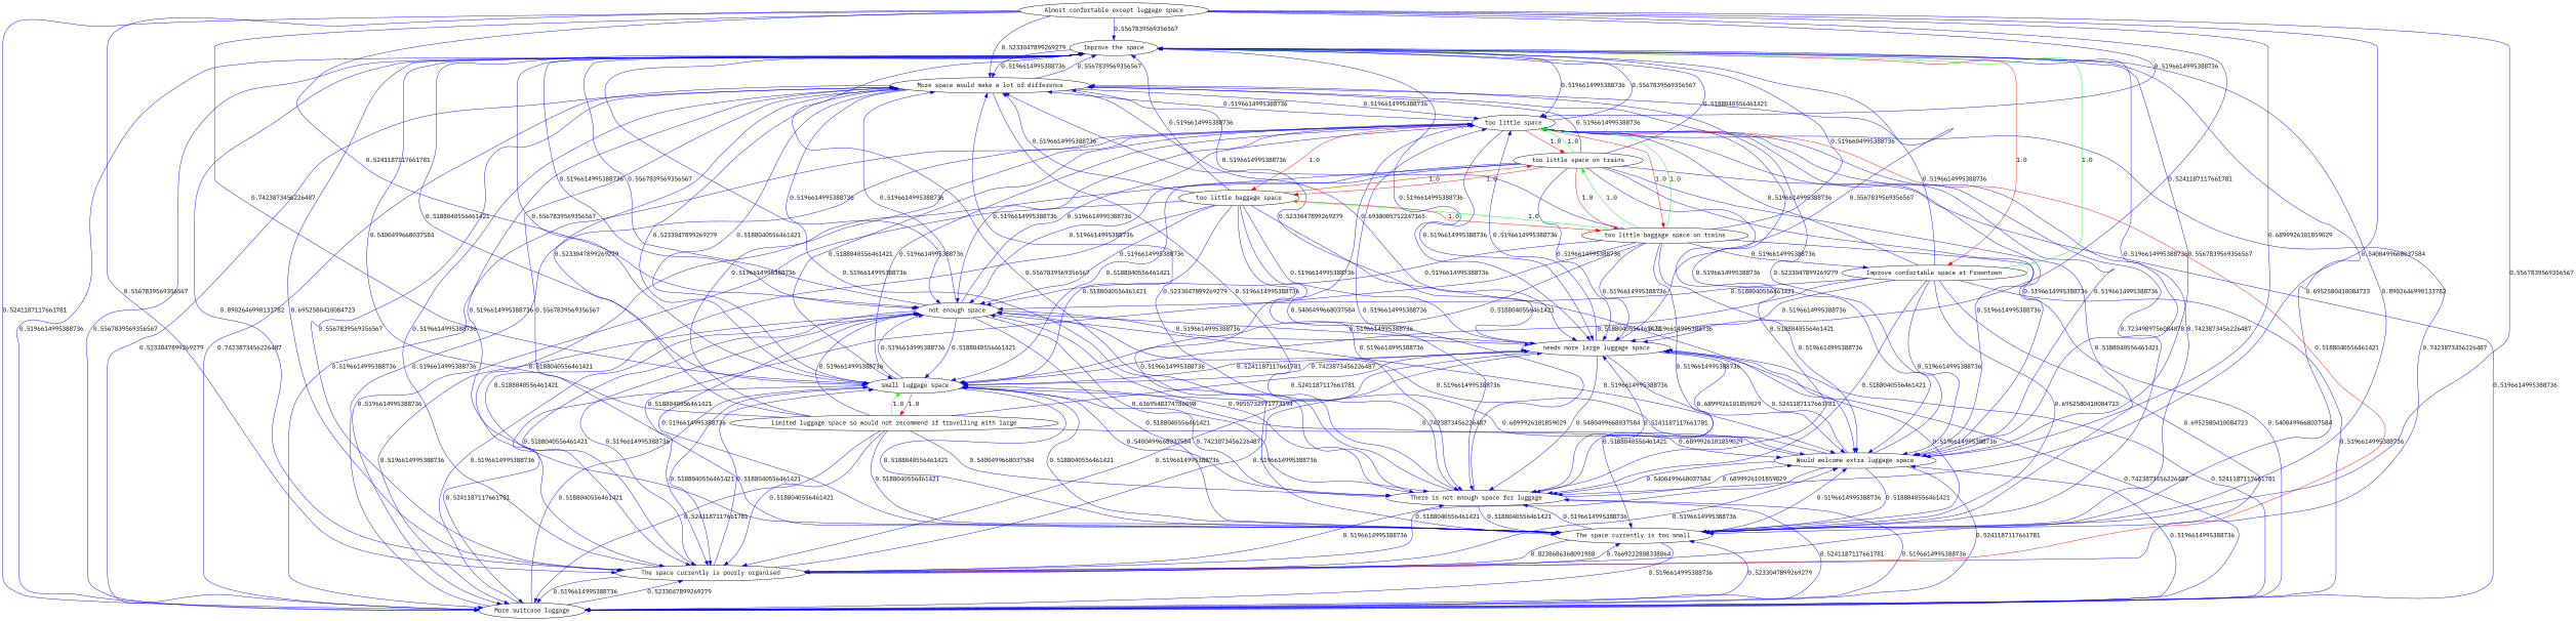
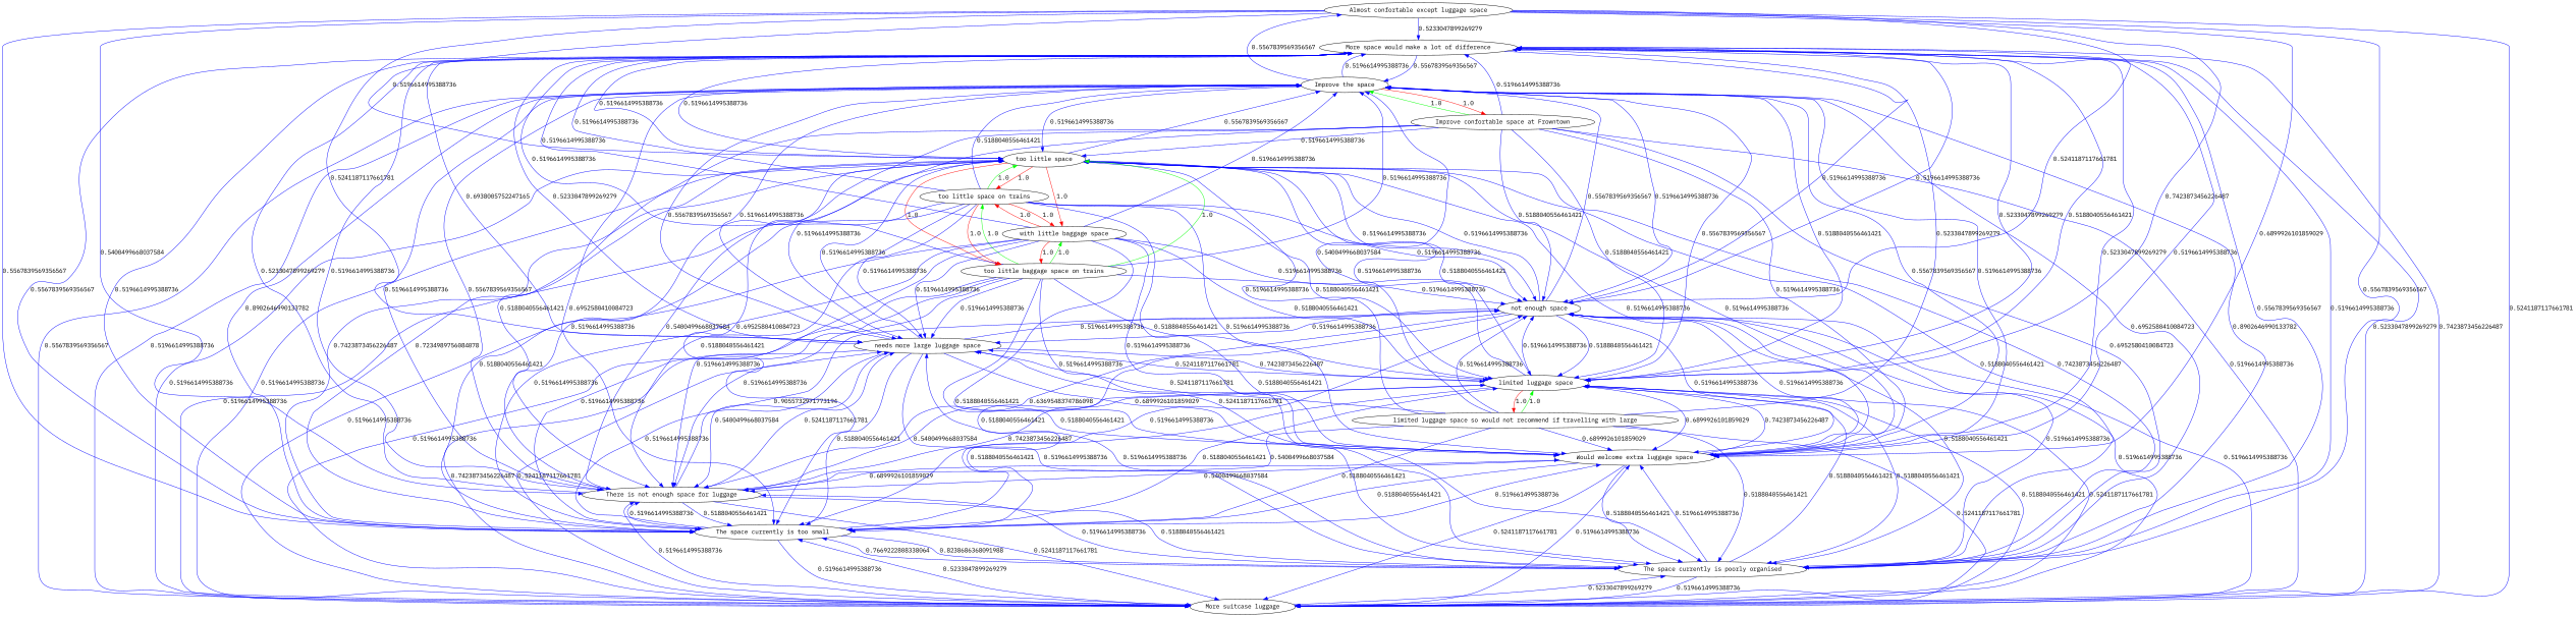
  digraph {
    fontname="IBM Plex Mono"
    node [fontname="IBM Plex Mono"]
    edge [color=blue fontname="IBM Plex Mono"]
    "Almost confortable except luggage space"
    "Improve the space"
    "More space would make a lot of difference"
    n4 [label="More suitcase luggage"]
    "The space currently is poorly organised"
    "The space currently is too small"
    "There is not enough space for luggage"
    "Would welcome extra luggage space"
-   "limited luggage space" [label="small luggage space"]
+   "limited luggage space"
    "needs more large luggage space"
    "not enough space"
    "too little space"
    n13 [label="Improve confortable space at Frowntown"]
    "limited luggage space so would not recommend if travelling with large"
    "too little baggage space on trains"
-   "too little baggage space"
+   "too little baggage space" [label="with little baggage space"]
    "too little space on trains"
-   "Almost confortable except luggage space" -> "Improve the space" [label=0.5567839569356567]
+   "Improve the space" -> "Almost confortable except luggage space" [label=0.5567839569356567]
    "Almost confortable except luggage space" -> "More space would make a lot of difference" [label=0.5233047899269279]
    "Almost confortable except luggage space" -> n4 [label=0.5241187117661781]
    "Almost confortable except luggage space" -> "The space currently is poorly organised" [label=0.5567839569356567]
    "Almost confortable except luggage space" -> "The space currently is too small" [label=0.5567839569356567]
    "Almost confortable except luggage space" -> "There is not enough space for luggage" [label=0.5400499668037584]
    "Almost confortable except luggage space" -> "Would welcome extra luggage space" [label=0.6899926101859029]
    "Almost confortable except luggage space" -> "limited luggage space" [label=0.7423873456226487]
    "Almost confortable except luggage space" -> "needs more large luggage space" [label=0.5241187117661781]
    "Almost confortable except luggage space" -> "not enough space" [label=0.5241187117661781]
    "Almost confortable except luggage space" -> "too little space" [label=0.5196614995388736]
    "Improve the space" -> "More space would make a lot of difference" [label=0.5196614995388736]
    "Improve the space" -> n4 [label=0.5196614995388736]
    "Improve the space" -> "The space currently is poorly organised" [label=0.6952580410084723]
    "Improve the space" -> "The space currently is too small" [label=0.6952580410084723]
    "Improve the space" -> "There is not enough space for luggage" [label=0.5196614995388736]
    "Improve the space" -> "Would welcome extra luggage space" [label=0.5196614995388736]
    "Improve the space" -> "limited luggage space" [label=0.5188040556461421]
    "Improve the space" -> "needs more large luggage space" [label=0.5196614995388736]
    "Improve the space" -> "not enough space" [label=0.5196614995388736]
    "Improve the space" -> "too little space" [label=0.5196614995388736]
    "Improve the space" -> n13 [color=red label=1.0]
    "More space would make a lot of difference" -> "Improve the space" [label=0.5567839569356567]
    "More space would make a lot of difference" -> n4 [label=0.7423873456226487]
    "More space would make a lot of difference" -> "The space currently is poorly organised" [label=0.5567839569356567]
    "More space would make a lot of difference" -> "The space currently is too small" [label=0.5567839569356567]
    "More space would make a lot of difference" -> "There is not enough space for luggage" [label=0.5196614995388736]
    "More space would make a lot of difference" -> "Would welcome extra luggage space" [label=0.5196614995388736]
    "More space would make a lot of difference" -> "limited luggage space" [label=0.5188040556461421]
    "More space would make a lot of difference" -> "needs more large luggage space" [label=0.6938005752247165]
    "More space would make a lot of difference" -> "not enough space" [label=0.5196614995388736]
    "More space would make a lot of difference" -> "too little space" [label=0.5196614995388736]
    n4 -> "Improve the space" [label=0.5567839569356567]
    n4 -> "More space would make a lot of difference" [label=0.5233047899269279]
    n4 -> "The space currently is poorly organised" [label=0.5233047899269279]
    n4 -> "The space currently is too small" [label=0.5233047899269279]
    n4 -> "There is not enough space for luggage" [label=0.5196614995388736]
    n4 -> "Would welcome extra luggage space" [label=0.5196614995388736]
    n4 -> "limited luggage space" [label=0.5188040556461421]
    n4 -> "needs more large luggage space" [label=0.5241187117661781]
    n4 -> "not enough space" [label=0.5196614995388736]
    n4 -> "too little space" [label=0.5196614995388736]
    "The space currently is poorly organised" -> "Improve the space" [label=0.8902646990133782]
    "The space currently is poorly organised" -> "More space would make a lot of difference" [label=0.5196614995388736]
    "The space currently is poorly organised" -> n4 [label=0.5196614995388736]
    "The space currently is poorly organised" -> "The space currently is too small" [label=0.7669222808338064]
    "The space currently is poorly organised" -> "There is not enough space for luggage" [label=0.5196614995388736]
    "The space currently is poorly organised" -> "Would welcome extra luggage space" [label=0.5196614995388736]
    "The space currently is poorly organised" -> "limited luggage space" [label=0.5188040556461421]
    "The space currently is poorly organised" -> "needs more large luggage space" [label=0.5196614995388736]
    "The space currently is poorly organised" -> "not enough space" [label=0.5196614995388736]
    "The space currently is poorly organised" -> "too little space" [label=0.7423873456226487]
    "The space currently is too small" -> "Improve the space" [label=0.8902646990133782]
    "The space currently is too small" -> "More space would make a lot of difference" [label=0.5196614995388736]
    "The space currently is too small" -> n4 [label=0.5196614995388736]
    "The space currently is too small" -> "The space currently is poorly organised" [label=0.8238686368091988]
    "The space currently is too small" -> "There is not enough space for luggage" [label=0.5196614995388736]
    "The space currently is too small" -> "Would welcome extra luggage space" [label=0.5196614995388736]
    "The space currently is too small" -> "limited luggage space" [label=0.5188040556461421]
    "The space currently is too small" -> "needs more large luggage space" [label=0.5196614995388736]
    "The space currently is too small" -> "not enough space" [label=0.5196614995388736]
    "The space currently is too small" -> "too little space" [label=0.7423873456226487]
    "There is not enough space for luggage" -> "Improve the space" [label=0.5567839569356567]
    "There is not enough space for luggage" -> "More space would make a lot of difference" [label=0.5233047899269279]
    "There is not enough space for luggage" -> n4 [label=0.5241187117661781]
+   "There is not enough space for luggage" -> "The space currently is poorly organised" [label=0.5188040556461421]
    "There is not enough space for luggage" -> "The space currently is too small" [label=0.5188040556461421]
    "There is not enough space for luggage" -> "Would welcome extra luggage space" [label=0.6899926101859029]
    "There is not enough space for luggage" -> "limited luggage space" [label=0.7423873456226487]
    "There is not enough space for luggage" -> "needs more large luggage space" [label=0.5241187117661781]
    "There is not enough space for luggage" -> "not enough space" [label=0.9055732971773194]
    "There is not enough space for luggage" -> "too little space" [label=0.5196614995388736]
    "Would welcome extra luggage space" -> "Improve the space" [label=0.5567839569356567]
    "Would welcome extra luggage space" -> "More space would make a lot of difference" [label=0.5233047899269279]
    "Would welcome extra luggage space" -> n4 [label=0.5241187117661781]
    "Would welcome extra luggage space" -> "The space currently is poorly organised" [label=0.5188040556461421]
    "Would welcome extra luggage space" -> "The space currently is too small" [label=0.5188040556461421]
    "Would welcome extra luggage space" -> "There is not enough space for luggage" [label=0.5400499668037584]
    "Would welcome extra luggage space" -> "limited luggage space" [label=0.7423873456226487]
    "Would welcome extra luggage space" -> "needs more large luggage space" [label=0.5241187117661781]
    "Would welcome extra luggage space" -> "not enough space" [label=0.5196614995388736]
    "Would welcome extra luggage space" -> "too little space" [label=0.5196614995388736]
    "limited luggage space" -> "Improve the space" [label=0.5567839569356567]
    "limited luggage space" -> "More space would make a lot of difference" [label=0.5233047899269279]
    "limited luggage space" -> n4 [label=0.5241187117661781]
    "limited luggage space" -> "The space currently is poorly organised" [label=0.5188040556461421]
    "limited luggage space" -> "The space currently is too small" [label=0.5188040556461421]
    "limited luggage space" -> "There is not enough space for luggage" [label=0.5400499668037584]
    "limited luggage space" -> "Would welcome extra luggage space" [label=0.6899926101859029]
    "limited luggage space" -> "needs more large luggage space" [label=0.5241187117661781]
    "limited luggage space" -> "not enough space" [label=0.5196614995388736]
    "limited luggage space" -> "too little space" [label=0.5196614995388736]
    "limited luggage space" -> "limited luggage space so would not recommend if travelling with large" [color=red label=1.0]
    "needs more large luggage space" -> "Improve the space" [label=0.5567839569356567]
    "needs more large luggage space" -> "More space would make a lot of difference" [label=0.5233047899269279]
    "needs more large luggage space" -> n4 [label=0.7423873456226487]
    "needs more large luggage space" -> "The space currently is poorly organised" [label=0.5196614995388736]
    "needs more large luggage space" -> "The space currently is too small" [label=0.5188040556461421]
    "needs more large luggage space" -> "There is not enough space for luggage" [label=0.5400499668037584]
    "needs more large luggage space" -> "Would welcome extra luggage space" [label=0.6899926101859029]
    "needs more large luggage space" -> "limited luggage space" [label=0.7423873456226487]
    "needs more large luggage space" -> "not enough space" [label=0.5196614995388736]
    "needs more large luggage space" -> "too little space" [label=0.5196614995388736]
    "not enough space" -> "Improve the space" [label=0.5567839569356567]
    "not enough space" -> "More space would make a lot of difference" [label=0.5196614995388736]
    "not enough space" -> n4 [label=0.5196614995388736]
    "not enough space" -> "The space currently is poorly organised" [label=0.5188040556461421]
    "not enough space" -> "The space currently is too small" [label=0.5188040556461421]
    "not enough space" -> "There is not enough space for luggage" [label=0.6369548374786098]
    "not enough space" -> "Would welcome extra luggage space" [label=0.5196614995388736]
    "not enough space" -> "limited luggage space" [label=0.5188040556461421]
    "not enough space" -> "needs more large luggage space" [label=0.5196614995388736]
    "not enough space" -> "too little space" [label=0.5196614995388736]
    "too little space" -> "Improve the space" [label=0.5567839569356567]
    "too little space" -> "More space would make a lot of difference" [label=0.5196614995388736]
    "too little space" -> n4 [label=0.5196614995388736]
-   "too little space" -> "The space currently is poorly organised" [color=red label=0.5188040556461421]
+   "too little space" -> "The space currently is poorly organised" [label=0.5188040556461421]
    "too little space" -> "The space currently is too small" [label=0.7234989756084078]
    "too little space" -> "There is not enough space for luggage" [label=0.5400499668037584]
    "too little space" -> "Would welcome extra luggage space" [label=0.5196614995388736]
    "too little space" -> "limited luggage space" [label=0.5188040556461421]
-   "too little space" -> "needs more large luggage space" [label=0.5196614995388736]
    "too little space" -> "not enough space" [label=0.5196614995388736]
    "too little space" -> "too little baggage space on trains" [color=red label=1.0]
    "too little space" -> "too little baggage space" [color=red label=1.0]
    "too little space" -> "too little space on trains" [color=red label=1.0]
    n13 -> "Improve the space" [color=green label=1.0]
    n13 -> "More space would make a lot of difference" [label=0.5196614995388736]
    n13 -> n4 [label=0.5196614995388736]
    n13 -> "The space currently is poorly organised" [label=0.6952580410084723]
    n13 -> "The space currently is too small" [label=0.6952580410084723]
    n13 -> "There is not enough space for luggage" [label=0.5188040556461421]
    n13 -> "Would welcome extra luggage space" [label=0.5196614995388736]
    n13 -> "limited luggage space" [label=0.5188040556461421]
    n13 -> "needs more large luggage space" [label=0.5196614995388736]
    n13 -> "not enough space" [label=0.5188040556461421]
    n13 -> "too little space" [label=0.5196614995388736]
    "limited luggage space so would not recommend if travelling with large" -> "Improve the space" [label=0.5400499668037584]
    "limited luggage space so would not recommend if travelling with large" -> "More space would make a lot of difference" [label=0.5233047899269279]
    "limited luggage space so would not recommend if travelling with large" -> n4 [label=0.5241187117661781]
    "limited luggage space so would not recommend if travelling with large" -> "The space currently is poorly organised" [label=0.5188040556461421]
    "limited luggage space so would not recommend if travelling with large" -> "The space currently is too small" [label=0.5188040556461421]
    "limited luggage space so would not recommend if travelling with large" -> "There is not enough space for luggage" [label=0.5400499668037584]
    "limited luggage space so would not recommend if travelling with large" -> "Would welcome extra luggage space" [label=0.6899926101859029]
    "limited luggage space so would not recommend if travelling with large" -> "limited luggage space" [color=green label=1.0]
    "limited luggage space so would not recommend if travelling with large" -> "needs more large luggage space" [label=0.5241187117661781]
    "limited luggage space so would not recommend if travelling with large" -> "not enough space" [label=0.5196614995388736]
    "limited luggage space so would not recommend if travelling with large" -> "too little space" [label=0.5196614995388736]
-   "too little baggage space on trains" -> "Improve the space" [label=0.5196604995388736]
+   "too little baggage space on trains" -> "Improve the space" [label=0.5196614995388736]
    "too little baggage space on trains" -> "More space would make a lot of difference" [label=0.5196614995388736]
-   "too little baggage space on trains" -> n4 [label=0.5400499668037584]
+   "too little baggage space on trains" -> n4 [label=0.5196614995388736]
    "too little baggage space on trains" -> "The space currently is poorly organised" [label=0.5188040556461421]
-   "too little baggage space on trains" -> n13 [label=0.5196614995388736]
+   "too little baggage space on trains" -> "The space currently is too small" [label=0.5196614995388736]
    "too little baggage space on trains" -> "There is not enough space for luggage" [label=0.5196614995388736]
    "too little baggage space on trains" -> "Would welcome extra luggage space" [label=0.5196614995388736]
    "too little baggage space on trains" -> "limited luggage space" [label=0.5188040556461421]
    "too little baggage space on trains" -> "needs more large luggage space" [label=0.5196614995388736]
    "too little baggage space on trains" -> "not enough space" [label=0.5196614995388736]
    "too little baggage space on trains" -> "too little space" [color=green label=1.0]
    "too little baggage space on trains" -> "too little baggage space" [color=green label=1.0]
    "too little baggage space on trains" -> "too little space on trains" [color=green label=1.0]
    "too little baggage space" -> "Improve the space" [label=0.5196614995388736]
    "too little baggage space" -> "More space would make a lot of difference" [label=0.5196614995388736]
    "too little baggage space" -> n4 [label=0.5196614995388736]
    "too little baggage space" -> "The space currently is poorly organised" [label=0.5188040556461421]
    "too little baggage space" -> "The space currently is too small" [label=0.5196614995388736]
    "too little baggage space" -> "There is not enough space for luggage" [label=0.5196614995388736]
    "too little baggage space" -> "Would welcome extra luggage space" [label=0.5196614995388736]
    "too little baggage space" -> "limited luggage space" [label=0.5188040556461421]
    "too little baggage space" -> "needs more large luggage space" [label=0.5196614995388736]
    "too little baggage space" -> "not enough space" [label=0.5196614995388736]
    "too little baggage space" -> "too little baggage space on trains" [color=red label=1.0]
    "too little baggage space" -> "too little space on trains" [color=red label=1.0]
    "too little space on trains" -> "Improve the space" [label=0.5188040556461421]
    "too little space on trains" -> "More space would make a lot of difference" [label=0.5196614995388736]
    "too little space on trains" -> n4 [label=0.5196614995388736]
    "too little space on trains" -> "The space currently is poorly organised" [label=0.5188040556461421]
    "too little space on trains" -> "The space currently is too small" [label=0.5188040556461421]
    "too little space on trains" -> "There is not enough space for luggage" [label=0.5188040556461421]
    "too little space on trains" -> "Would welcome extra luggage space" [label=0.5196614995388736]
    "too little space on trains" -> "limited luggage space" [label=0.5188040556461421]
    "too little space on trains" -> "needs more large luggage space" [label=0.5196614995388736]
    "too little space on trains" -> "not enough space" [label=0.5196614995388736]
    "too little space on trains" -> "too little space" [color=green label=1.0]
    "too little space on trains" -> "too little baggage space on trains" [color=red label=1.0]
    "too little space on trains" -> "too little baggage space" [color=red label=1.0]
  }
